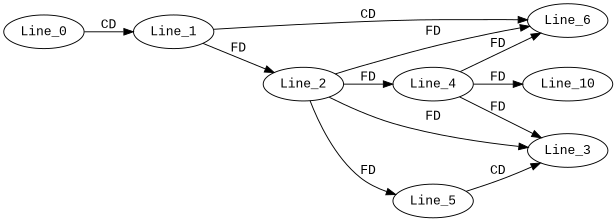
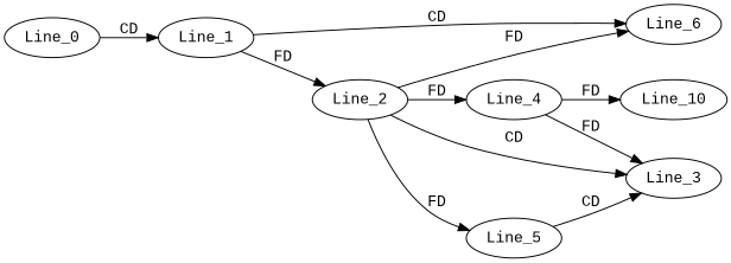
  digraph {
    fontname="Liberation Mono"
    rankdir=LR
    node [fontname="Liberation Mono"]
    edge [fontname="Liberation Mono"]
    Line_0
    Line_1
    Line_2
    Line_6
    Line_4
    Line_5
    n7 [label=Line_3]
    Line_10
    Line_0 -> Line_1 [label=CD]
    Line_1 -> Line_2 [label=FD]
    Line_1 -> Line_6 [label=CD]
    Line_2 -> Line_6 [label=FD]
    Line_2 -> Line_4 [label=FD]
    Line_2 -> Line_5 [label=FD]
-   Line_2 -> n7 [label=FD]
-   Line_4 -> Line_6 [label=FD]
+   Line_2 -> n7 [label=CD]
    Line_4 -> n7 [label=FD]
    Line_4 -> Line_10 [label=FD]
    Line_5 -> n7 [label=CD]
  }
